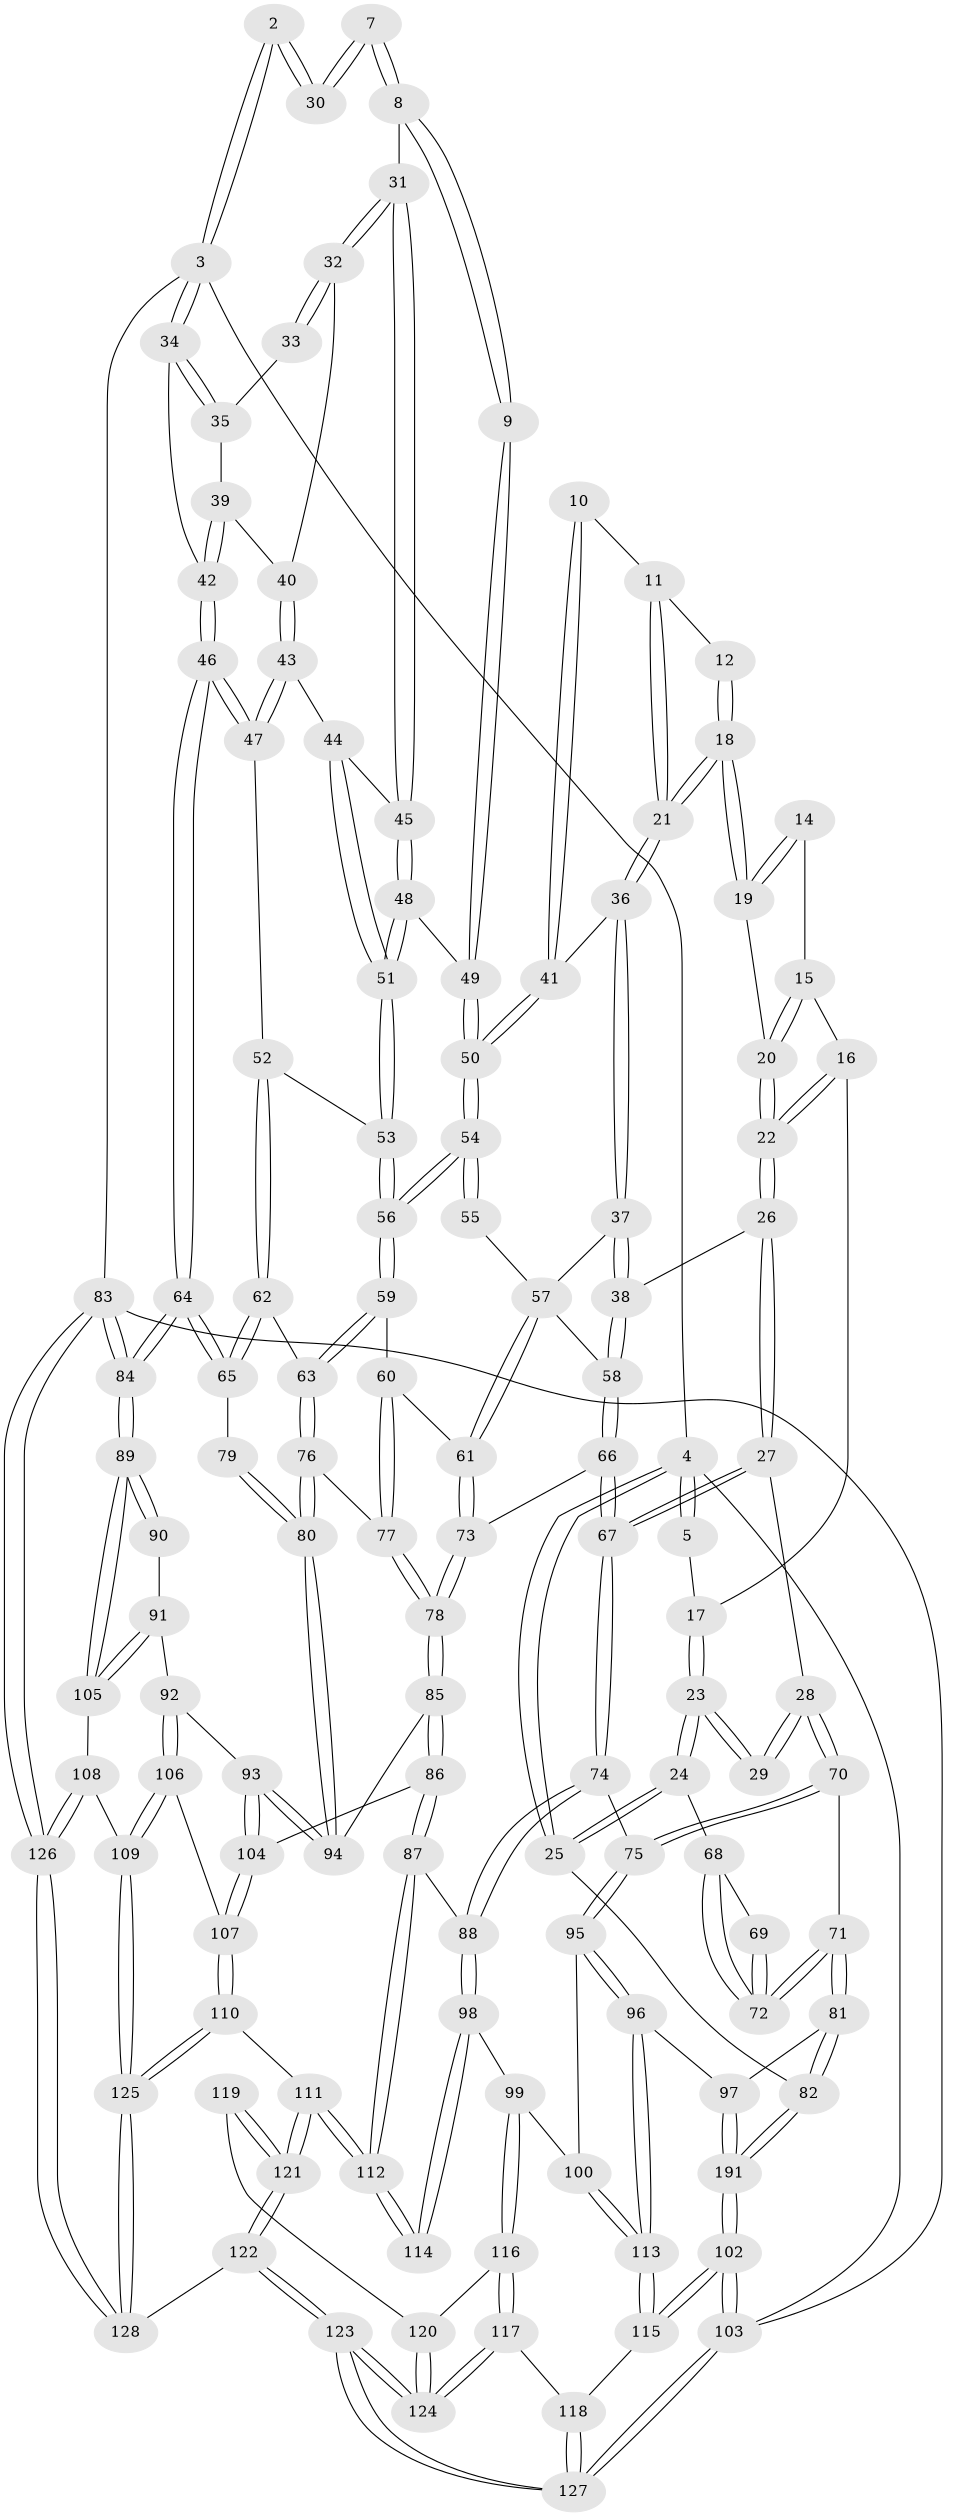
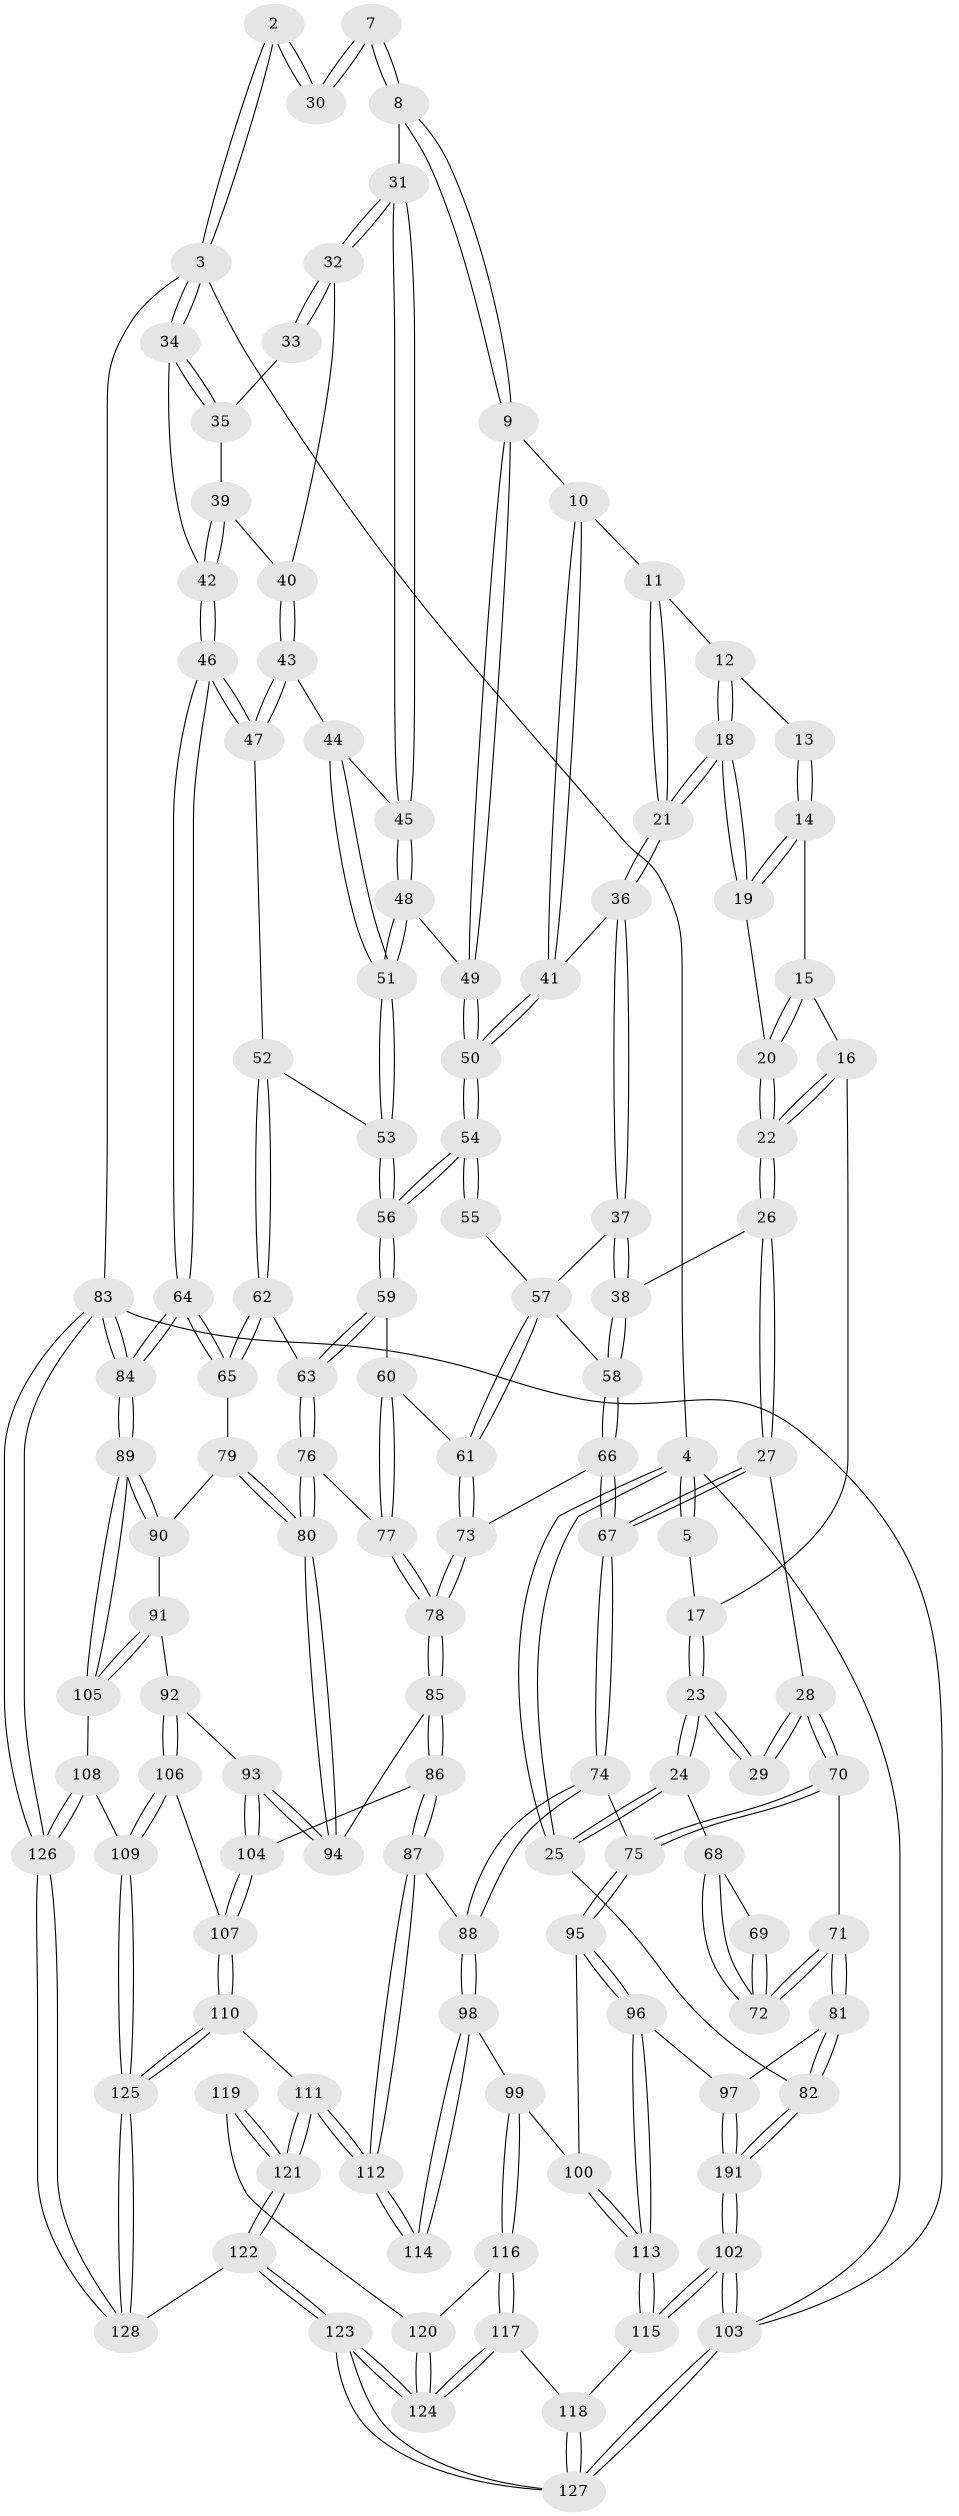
  graph {
    node [color=gray90 style=filled]
    2
    3
    30
    7
    8
    4
    34
    83
    5
    25
    103
    35
    42
    84
    126
    17
    82
    127
    23
+   13
    14
    9
    31
    10
    49
    32
    45
    11
    41
    50
    12
    21
    18
    36
    19
    15
    16
    20
    22
    26
    24
    29
    37
    27
    38
    68
    69
    72
    n49 [label=191]
    28
    67
    58
    70
    74
    71
    75
    33
    40
    48
    43
    39
    46
    57
    55
    66
    44
    47
    54
    64
    51
    52
    53
    65
    62
    56
    63
    59
    61
    60
    73
    77
    76
    78
    79
    80
    89
    90
    88
    81
    95
    97
    85
    98
    96
    100
    94
    86
    91
    102
    128
    105
    87
    104
    112
    107
    114
    99
    108
    92
    93
    106
    109
    113
    115
    116
    117
    120
    118
    110
    125
    111
    121
    122
    119
    124
    123
    2 -- 3
    2 -- 3
    2 -- 30
    2 -- 30
    3 -- 4
    3 -- 34
    3 -- 34
    3 -- 83
    7 -- 30
    7 -- 30
    7 -- 8
    7 -- 8
    8 -- 9
    8 -- 9
    8 -- 31
    4 -- 5
    4 -- 5
    4 -- 25
    4 -- 25
    4 -- 103
    34 -- 35
    34 -- 35
    34 -- 42
    83 -- 103
    83 -- 84
    83 -- 84
    83 -- 126
    83 -- 126
    5 -- 17
    25 -- 82
    103 -- 127
    103 -- 127
    35 -- 39
    42 -- 46
    42 -- 46
    84 -- 89
    84 -- 89
    126 -- 128
    126 -- 128
    17 -- 23
    17 -- 23
    82 -- n49
    82 -- n49
    23 -- 24
    23 -- 24
    23 -- 29
    23 -- 29
+   13 -- 14
+   13 -- 14
    14 -- 19
    14 -- 19
    14 -- 15
+   9 -- 10
    9 -- 49
    9 -- 49
    31 -- 32
    31 -- 32
    31 -- 45
    31 -- 45
    10 -- 11
    10 -- 41
    10 -- 41
    49 -- 50
    49 -- 50
    32 -- 33
    32 -- 33
    32 -- 40
    45 -- 48
    45 -- 48
    11 -- 12
    11 -- 21
    11 -- 21
    41 -- 50
    41 -- 50
    50 -- 54
    50 -- 54
+   12 -- 13
    12 -- 18
    12 -- 18
    21 -- 36
    21 -- 36
    18 -- 21
    18 -- 21
    18 -- 19
    18 -- 19
    36 -- 41
    36 -- 37
    36 -- 37
    19 -- 20
    15 -- 16
    15 -- 20
    15 -- 20
    16 -- 17
    16 -- 22
    16 -- 22
    20 -- 22
    20 -- 22
    22 -- 26
    22 -- 26
    26 -- 27
    26 -- 27
    26 -- 38
    24 -- 25
    24 -- 25
    24 -- 68
    37 -- 38
    37 -- 38
    37 -- 57
    27 -- 28
    27 -- 67
    27 -- 67
    38 -- 58
    38 -- 58
    68 -- 69
    68 -- 72
    68 -- 72
    69 -- 72
    69 -- 72
    n49 -- 102
    n49 -- 102
    28 -- 29
    28 -- 29
    28 -- 70
    28 -- 70
    67 -- 74
    67 -- 74
    58 -- 66
    58 -- 66
    70 -- 71
    70 -- 75
    70 -- 75
    74 -- 75
    74 -- 88
    74 -- 88
    71 -- 72
    71 -- 72
    71 -- 81
    71 -- 81
    75 -- 95
    75 -- 95
    33 -- 35
    40 -- 43
    40 -- 43
    48 -- 49
    48 -- 51
    48 -- 51
    43 -- 44
    43 -- 47
    43 -- 47
    39 -- 42
    39 -- 42
    39 -- 40
    46 -- 47
    46 -- 47
    46 -- 64
    46 -- 64
    57 -- 58
    57 -- 61
    57 -- 61
    55 -- 57
    66 -- 67
    66 -- 67
    66 -- 73
    44 -- 45
    44 -- 51
    44 -- 51
    47 -- 52
    54 -- 55
    54 -- 55
    54 -- 56
    54 -- 56
    64 -- 84
    64 -- 84
    64 -- 65
    64 -- 65
    51 -- 53
    51 -- 53
    52 -- 53
    52 -- 62
    52 -- 62
    53 -- 56
    53 -- 56
    65 -- 79
    62 -- 65
    62 -- 65
    62 -- 63
    56 -- 59
    56 -- 59
    63 -- 76
    63 -- 76
    59 -- 63
    59 -- 63
    59 -- 60
    61 -- 73
    61 -- 73
    60 -- 61
    60 -- 77
    60 -- 77
    73 -- 78
    73 -- 78
    77 -- 78
    77 -- 78
    76 -- 77
    76 -- 80
    76 -- 80
    78 -- 85
    78 -- 85
    79 -- 80
    79 -- 80
+   79 -- 90
    80 -- 94
    80 -- 94
    89 -- 90
    89 -- 90
    89 -- 105
    89 -- 105
    90 -- 91
    88 -- 98
    88 -- 98
    81 -- 82
    81 -- 82
    81 -- 97
    95 -- 96
    95 -- 96
    95 -- 100
    97 -- n49
    97 -- n49
    85 -- 94
    85 -- 86
    85 -- 86
    98 -- 114
    98 -- 114
    98 -- 99
    96 -- 97
    96 -- 113
    96 -- 113
    100 -- 113
    100 -- 113
    86 -- 87
    86 -- 87
    86 -- 104
    91 -- 105
    91 -- 105
    91 -- 92
    102 -- 103
    102 -- 103
    102 -- 115
    102 -- 115
    105 -- 108
    87 -- 88
    87 -- 112
    87 -- 112
    104 -- 107
    104 -- 107
    112 -- 114
    112 -- 114
    107 -- 110
    107 -- 110
    99 -- 100
    99 -- 116
    99 -- 116
    108 -- 126
    108 -- 126
    108 -- 109
    92 -- 93
    92 -- 106
    92 -- 106
    93 -- 94
    93 -- 94
    93 -- 104
    93 -- 104
    106 -- 107
    106 -- 109
    106 -- 109
    109 -- 125
    109 -- 125
    113 -- 115
    113 -- 115
    115 -- 118
    116 -- 117
    116 -- 117
    116 -- 120
    117 -- 118
    117 -- 124
    117 -- 124
    120 -- 124
    120 -- 124
    118 -- 127
    118 -- 127
    110 -- 125
    110 -- 125
    110 -- 111
    125 -- 128
    125 -- 128
    111 -- 112
    111 -- 112
    111 -- 121
    111 -- 121
    121 -- 122
    121 -- 122
    122 -- 128
    122 -- 123
    122 -- 123
    119 -- 120
    119 -- 121
    119 -- 121
    123 -- 127
    123 -- 127
    123 -- 124
    123 -- 124
  }
